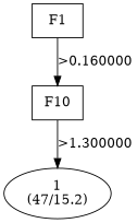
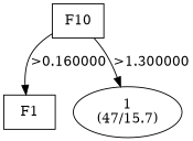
  digraph {
    node [shape=box]
    n1 [label="F1\n"]
    n2 [label="F10\n"]
-   n3 [label="1\n(47/15.2)" shape=ellipse]
-   n1 -> n2 [label=">0.160000"]
+   n3 [label="1\n(47/15.7)" shape=ellipse]
+   n2 -> n1 [label=">0.160000"]
    n2 -> n3 [label=">1.300000"]
  }
